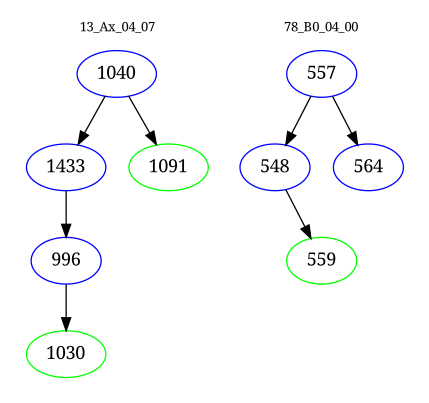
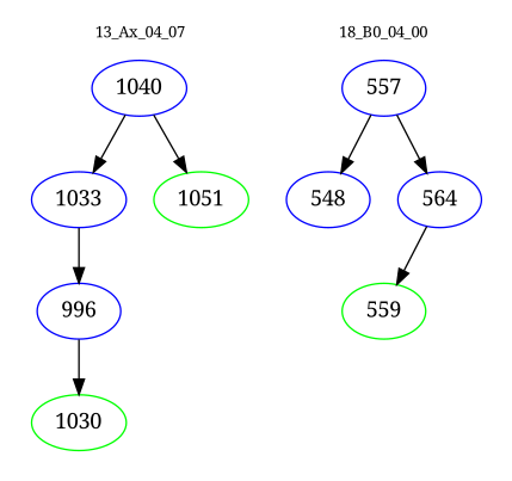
  digraph {
    fontname="Noto Serif"
    node [color=blue fontname="Noto Serif"]
    edge [color=black fontname="Noto Serif"]
-   n1 [label=1433]
+   n1 [label=1033]
    n2 [label=996]
    n3 [label=1040]
    n4 [color=green label=1030]
-   n5 [color=green label=1091]
+   n5 [color=green label=1051]
    n6 [label=557]
    n7 [label=548]
    n8 [label=564]
    n9 [color=green label=559]
    subgraph cluster_1 {
      color=white
      fontsize=10
      label="13_Ax_04_07"
      n1
      n2
      n3
      n4
      n5
    }
    subgraph cluster_2 {
      color=white
      fontsize=10
-     label="78_B0_04_00"
+     label="18_B0_04_00"
      n6
      n7
      n8
      n9
    }
    n1 -> n2
    n2 -> n4
    n3 -> n1
    n3 -> n5
    n6 -> n7
    n6 -> n8
-   n7 -> n9
+   n8 -> n9
  }
